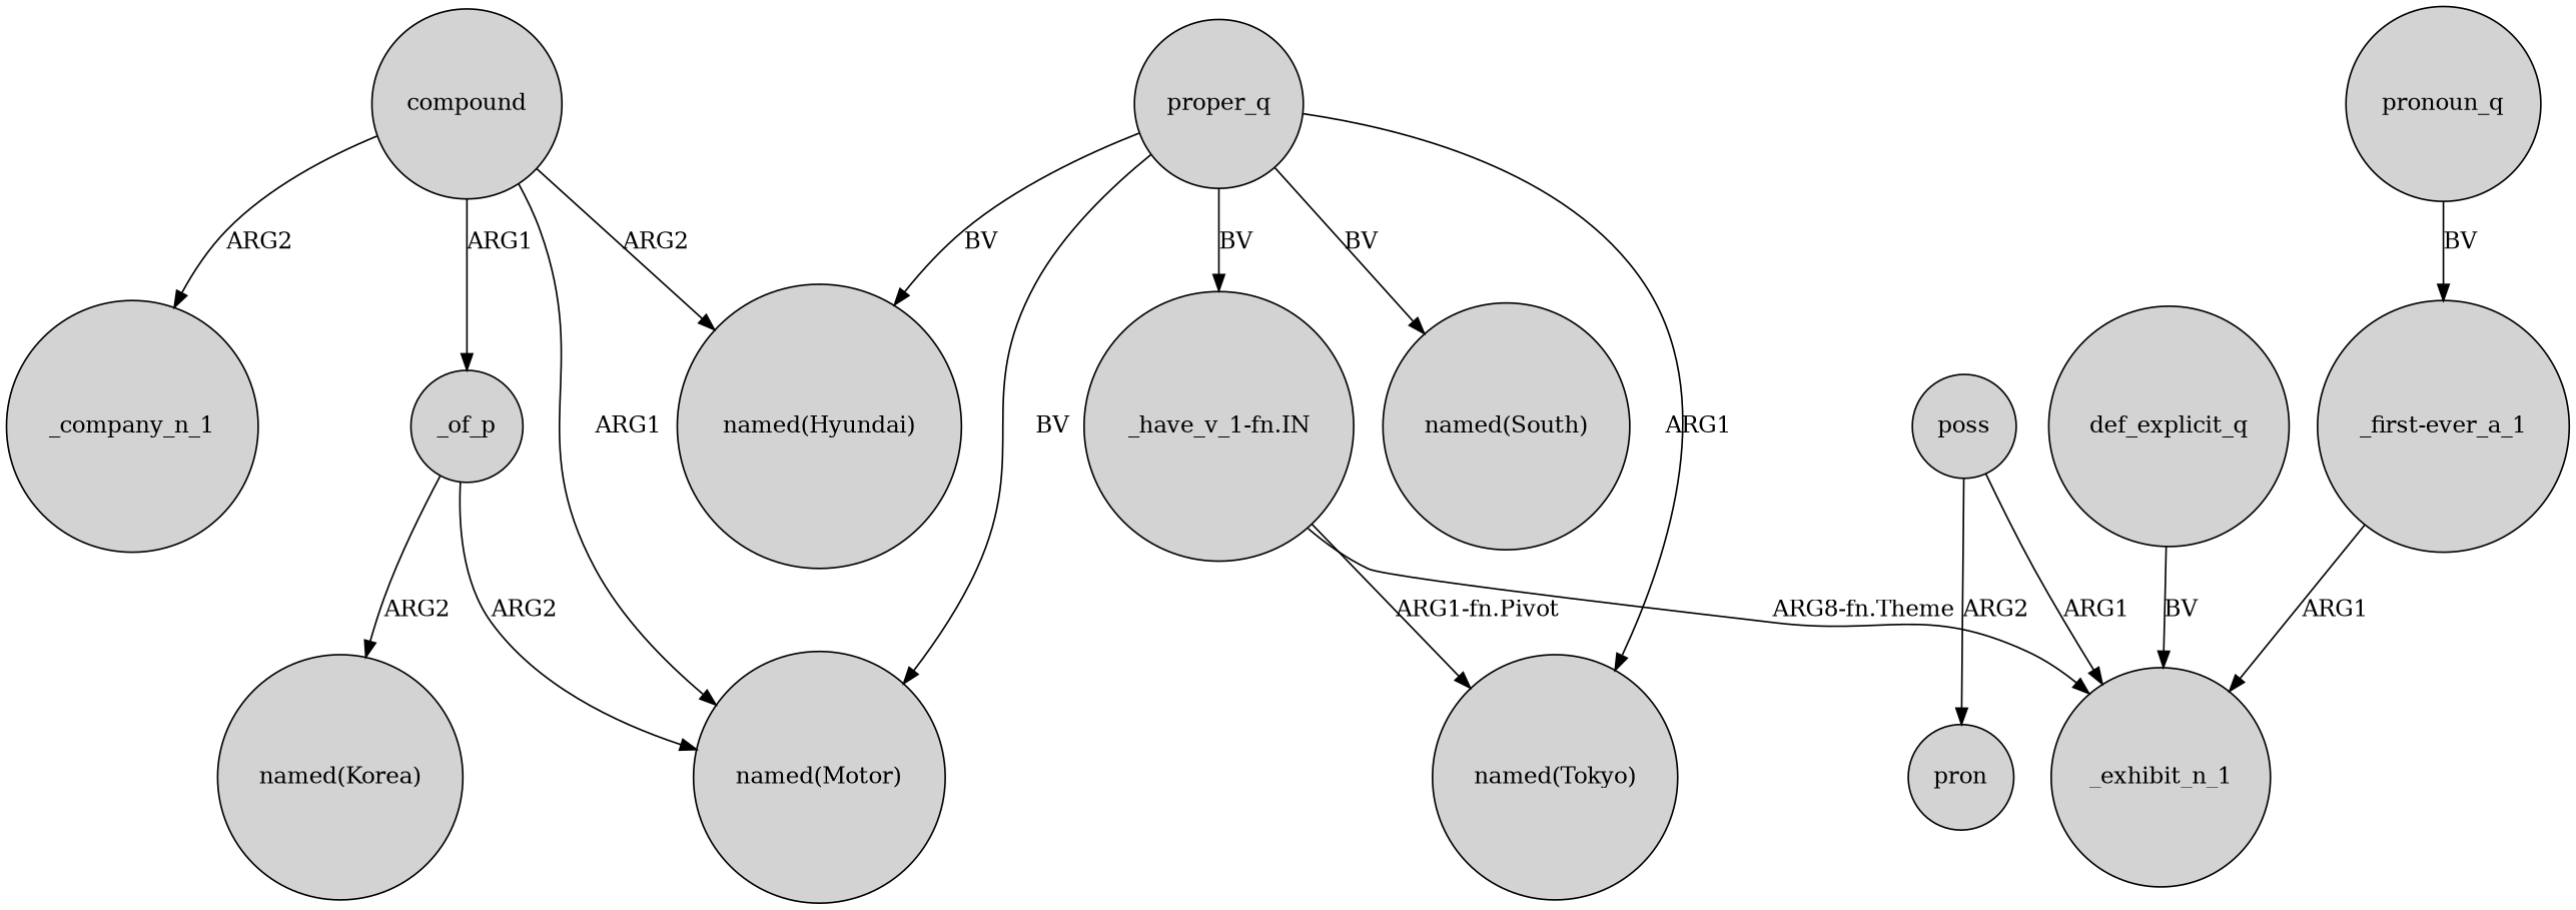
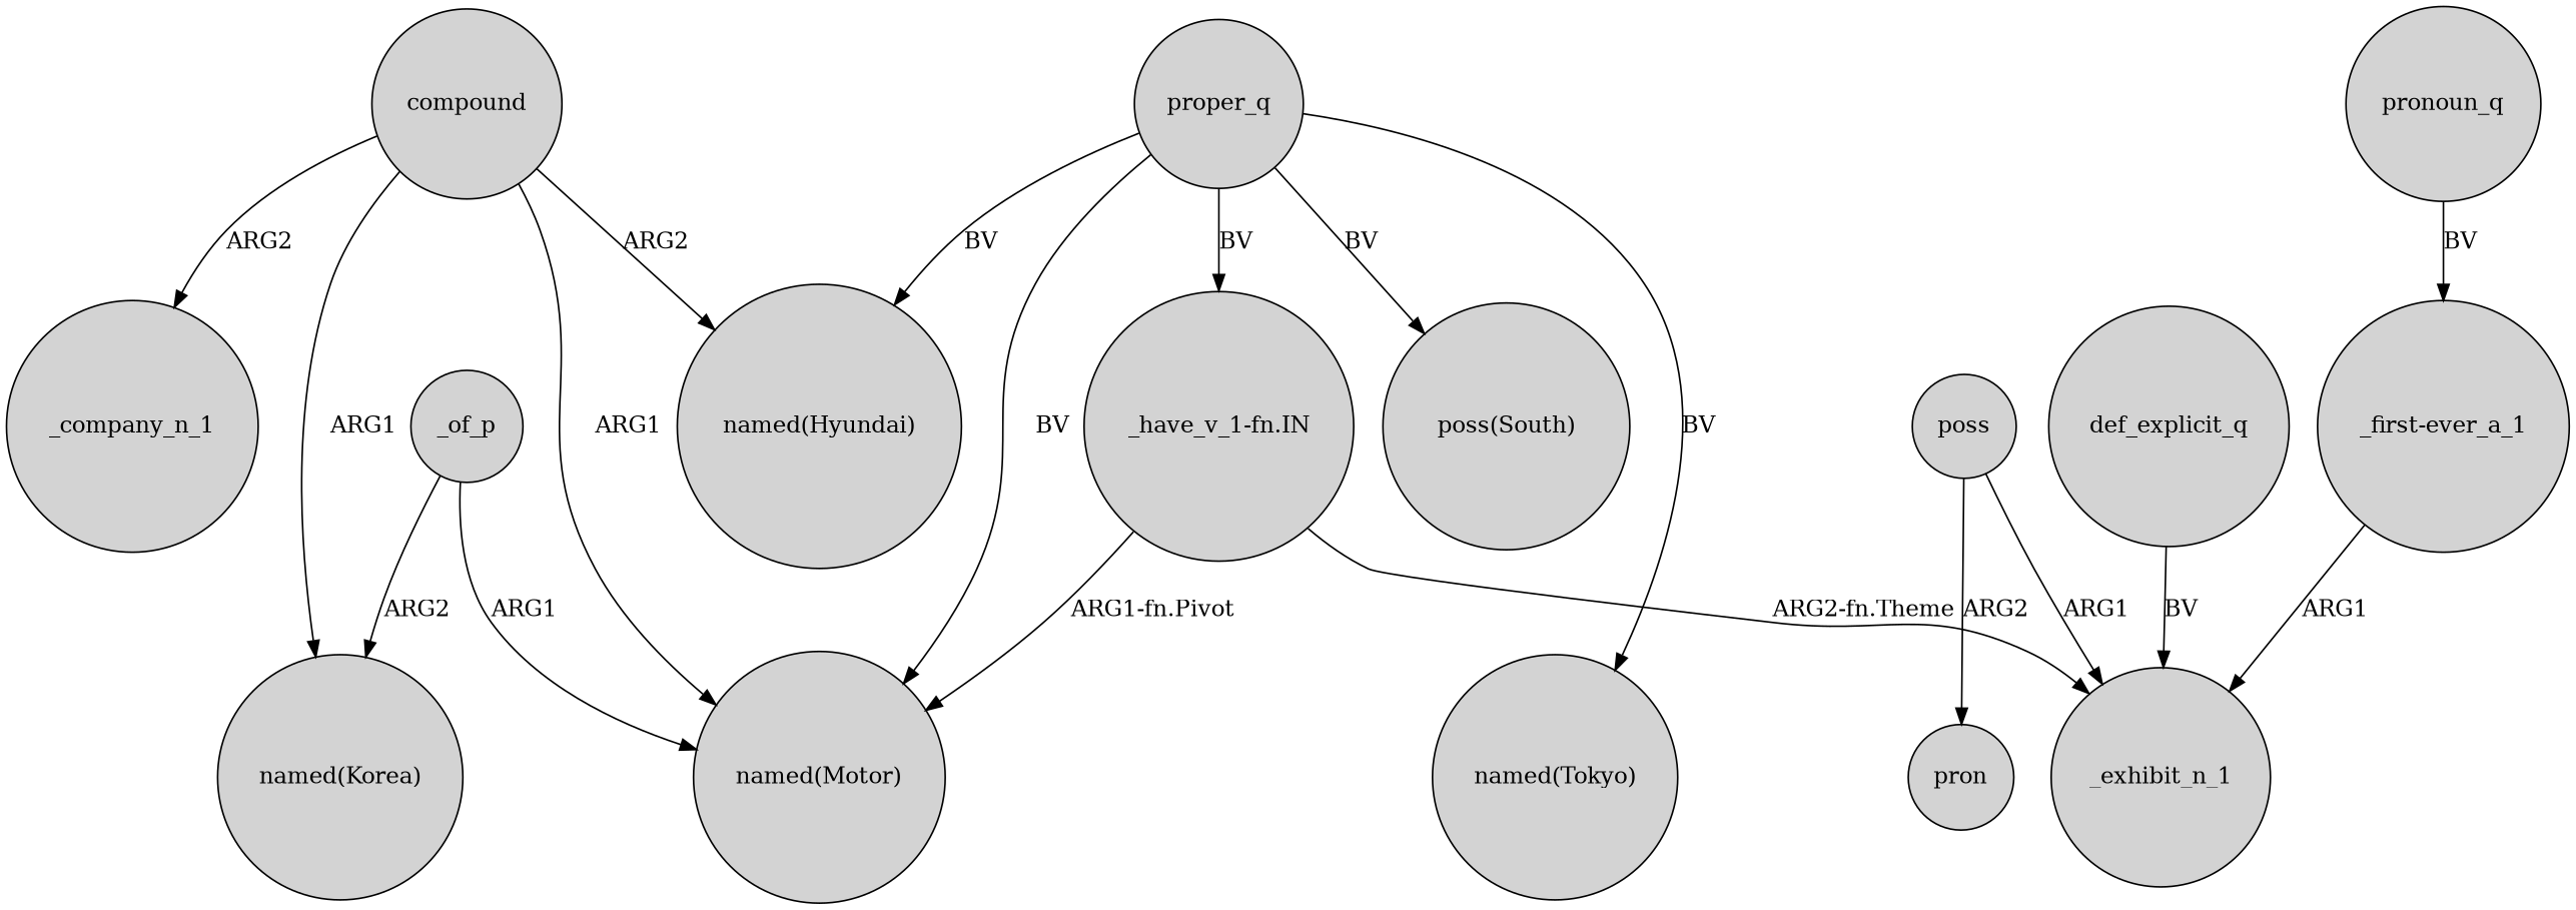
  digraph {
    node [shape=circle style=filled]
    compound
    _company_n_1
    "named(Hyundai)"
    "named(Motor)"
    "named(Korea)"
    poss
    pron
    _exhibit_n_1
    proper_q
-   "named(South)"
+   "named(South)" [label="poss(South)"]
    "named(Tokyo)"
    "_have_v_1-fn.IN"
    _of_p
    pronoun_q
    "_first-ever_a_1"
    def_explicit_q
    compound -> _company_n_1 [label=ARG2]
    compound -> "named(Hyundai)" [label=ARG2]
    compound -> "named(Motor)" [label=ARG1]
-   compound -> _of_p [label=ARG1]
+   compound -> "named(Korea)" [label=ARG1]
    poss -> pron [label=ARG2]
    poss -> _exhibit_n_1 [label=ARG1]
    proper_q -> "named(Hyundai)" [label=BV]
    proper_q -> "named(Motor)" [label=BV]
    proper_q -> "named(South)" [label=BV]
-   proper_q -> "named(Tokyo)" [label=ARG1]
+   proper_q -> "named(Tokyo)" [label=BV]
    proper_q -> "_have_v_1-fn.IN" [label=BV]
-   "_have_v_1-fn.IN" -> "named(Tokyo)" [label="ARG1-fn.Pivot"]
-   "_have_v_1-fn.IN" -> _exhibit_n_1 [label="ARG8-fn.Theme"]
-   _of_p -> "named(Motor)" [label=ARG2]
+   "_have_v_1-fn.IN" -> "named(Motor)" [label="ARG1-fn.Pivot"]
+   "_have_v_1-fn.IN" -> _exhibit_n_1 [label="ARG2-fn.Theme"]
+   _of_p -> "named(Motor)" [label=ARG1]
    _of_p -> "named(Korea)" [label=ARG2]
    pronoun_q -> "_first-ever_a_1" [label=BV]
    "_first-ever_a_1" -> _exhibit_n_1 [label=ARG1]
    def_explicit_q -> _exhibit_n_1 [label=BV]
  }
